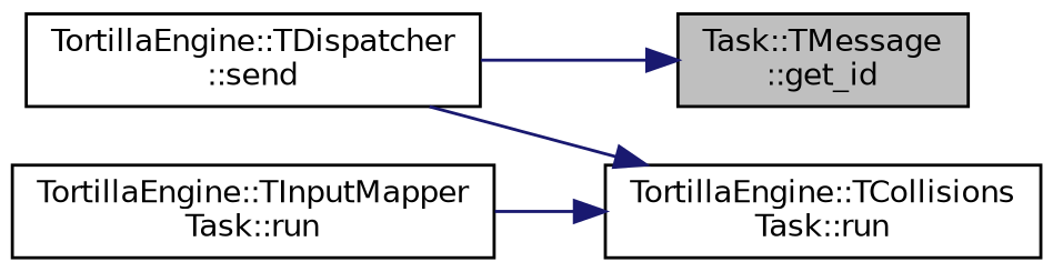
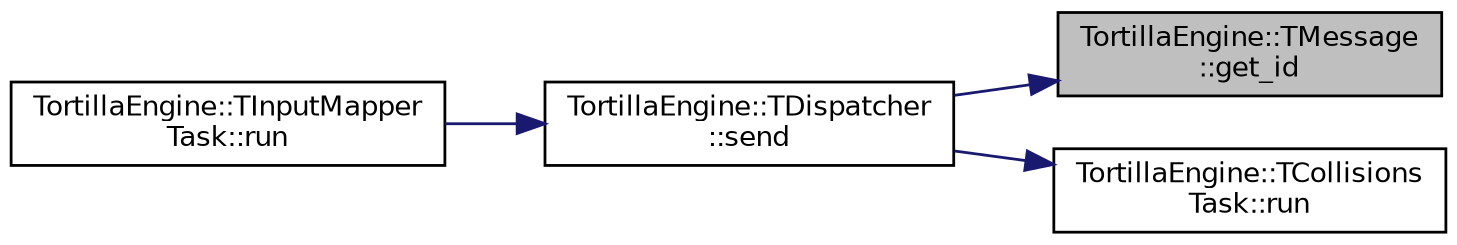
  digraph {
    rankdir=RL
    node [color=black fillcolor=white fontname=Helvetica fontsize=10 shape=record style=filled]
    edge [color=midnightblue dir=back fontname=Helvetica fontsize=10 labelfontname=Helvetica labelfontsize=10 style=solid]
-   n1 [fillcolor=grey75 fontcolor=black height=0.2 label="Task::TMessage\l::get_id" width=0.4]
+   n1 [fillcolor=grey75 fontcolor=black height=0.2 label="TortillaEngine::TMessage\l::get_id" width=0.4]
    n2 [height=0.2 label="TortillaEngine::TDispatcher\l::send" width=0.4]
    n3 [height=0.2 label="TortillaEngine::TInputMapper\lTask::run" width=0.4]
    n4 [height=0.2 label="TortillaEngine::TCollisions\lTask::run" width=0.4]
    n1 -> n2
-   n4 -> n3
+   n2 -> n3
    n4 -> n2
  }
